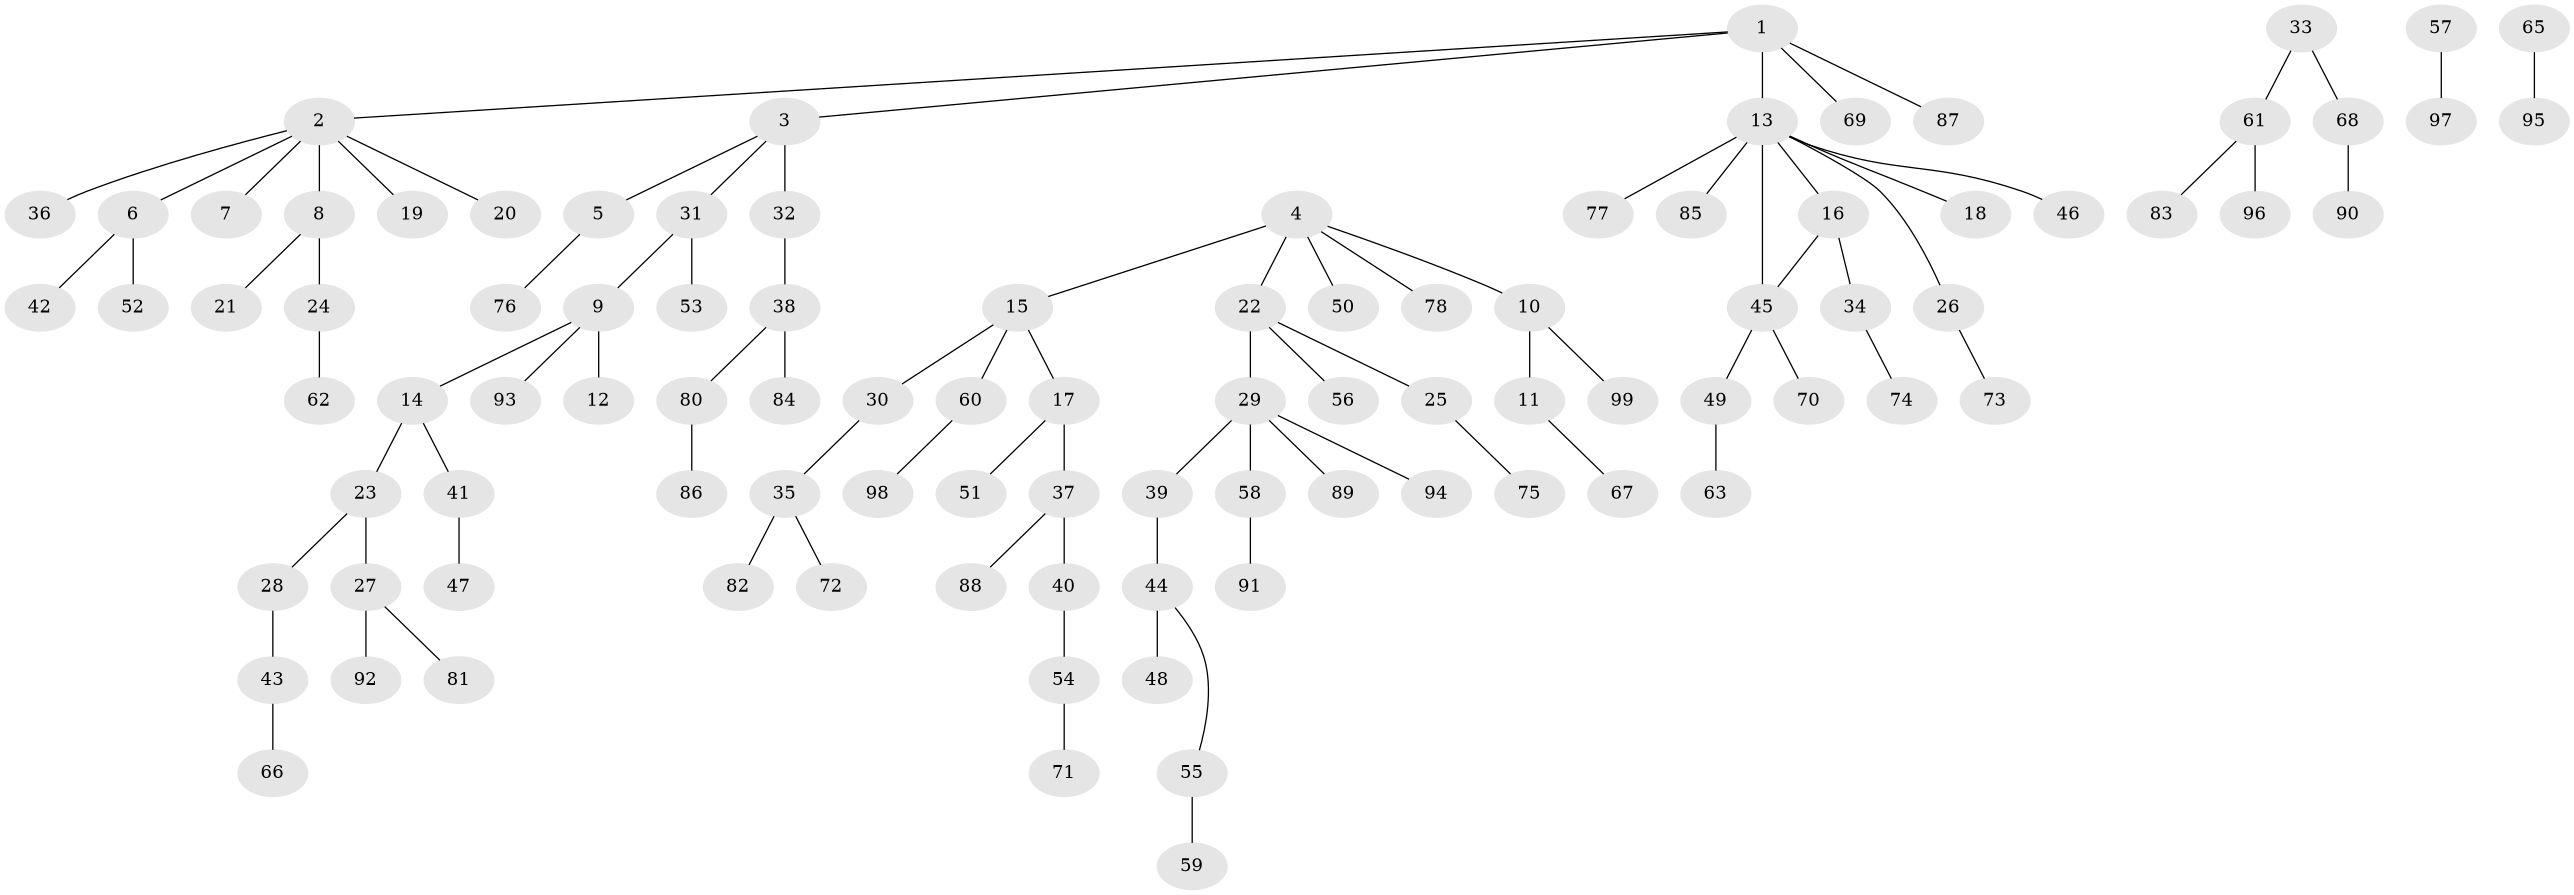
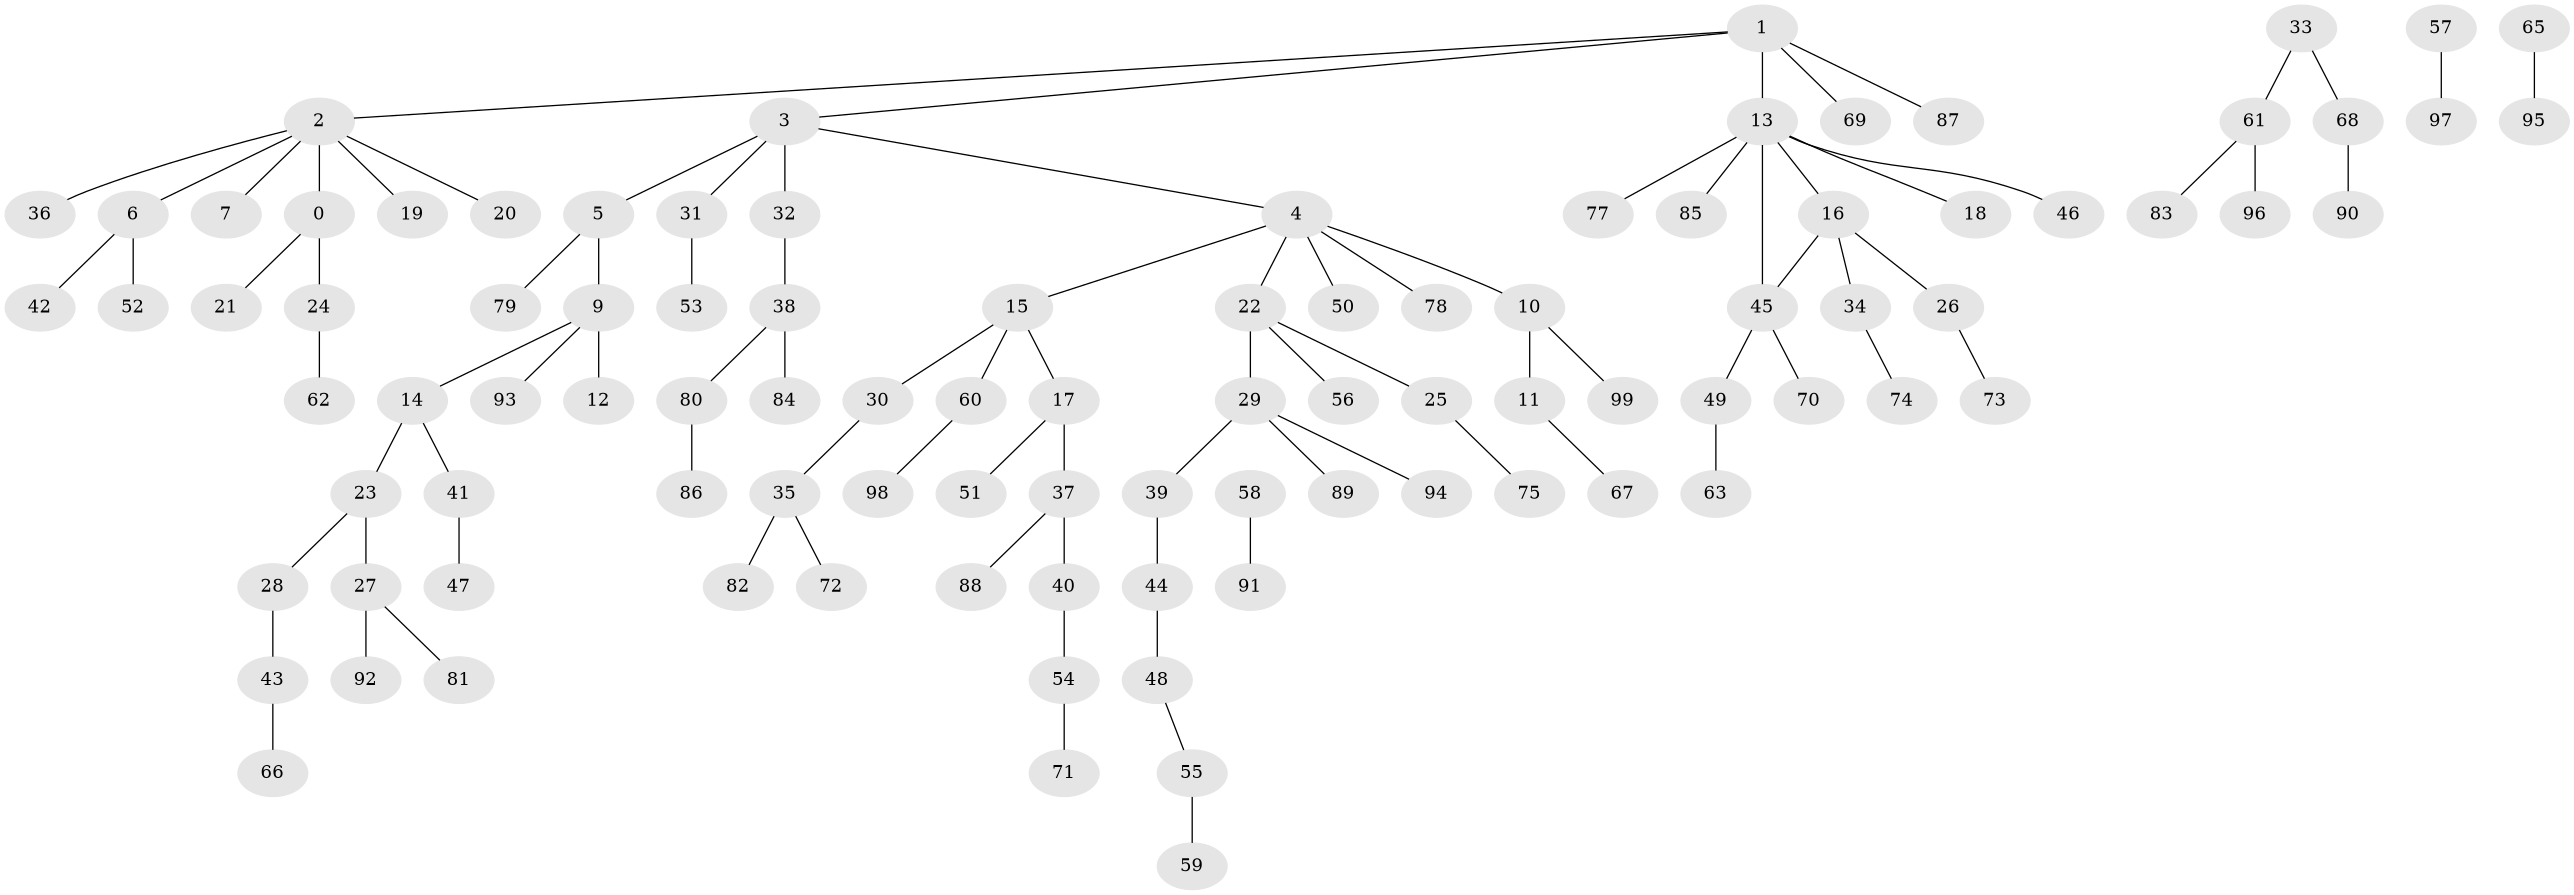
  graph {
    node [color=gray90 style=filled]
    1
    2
    3
    13
    69
    87
    6
    7
-   8
+   8 [label=0]
    19
    20
    36
    4
    5
    31
    32
    16
    18
    46
    77
    85
    45
    42
    52
    21
    24
    10
    15
    22
    50
    78
    9
-   76
+   76 [label=79]
    53
    38
    11
    n37 [label=99]
    17
    30
    60
    25
    29
    56
    12
    14
    93
    62
    23
    41
    67
    26
    34
    33
    61
    68
    27
    28
    47
    37
    51
    35
    98
    73
    74
    49
    70
    40
    88
    75
    39
    58
    89
    94
    81
    92
    43
    66
    44
    91
    72
    82
    80
    84
    83
    96
    90
    54
    86
    48
    71
    55
    63
    59
    57
    97
    65
    95
    1 -- 2
    1 -- 3
    1 -- 13
    1 -- 69
    1 -- 87
    2 -- 6
    2 -- 7
    2 -- 8
    2 -- 19
    2 -- 20
    2 -- 36
+   3 -- 4
    3 -- 5
    3 -- 31
    3 -- 32
    13 -- 16
    13 -- 18
    13 -- 46
    13 -- 77
    13 -- 85
    13 -- 45
    6 -- 42
    6 -- 52
    8 -- 21
    8 -- 24
    4 -- 10
    4 -- 15
    4 -- 22
    4 -- 50
    4 -- 78
-   31 -- 9
+   5 -- 9
    5 -- 76
    31 -- 53
    32 -- 38
    16 -- 45
-   13 -- 26
+   16 -- 26
    16 -- 34
    45 -- 49
    45 -- 70
    24 -- 62
    10 -- 11
    10 -- n37
    15 -- 17
    15 -- 30
    15 -- 60
    22 -- 25
    22 -- 29
    22 -- 56
    9 -- 12
    9 -- 14
    9 -- 93
    38 -- 80
    38 -- 84
    11 -- 67
    17 -- 37
    17 -- 51
    30 -- 35
    60 -- 98
    25 -- 75
    29 -- 39
-   29 -- 58
    29 -- 89
    29 -- 94
    14 -- 23
    14 -- 41
    23 -- 27
    23 -- 28
    41 -- 47
    26 -- 73
    34 -- 74
    33 -- 61
    33 -- 68
    61 -- 83
    61 -- 96
    68 -- 90
    27 -- 81
    27 -- 92
    28 -- 43
    37 -- 40
    37 -- 88
    35 -- 72
    35 -- 82
    49 -- 63
    40 -- 54
    39 -- 44
    58 -- 91
    43 -- 66
    44 -- 48
    80 -- 86
    54 -- 71
-   44 -- 55
+   48 -- 55
    55 -- 59
    57 -- 97
    65 -- 95
  }
